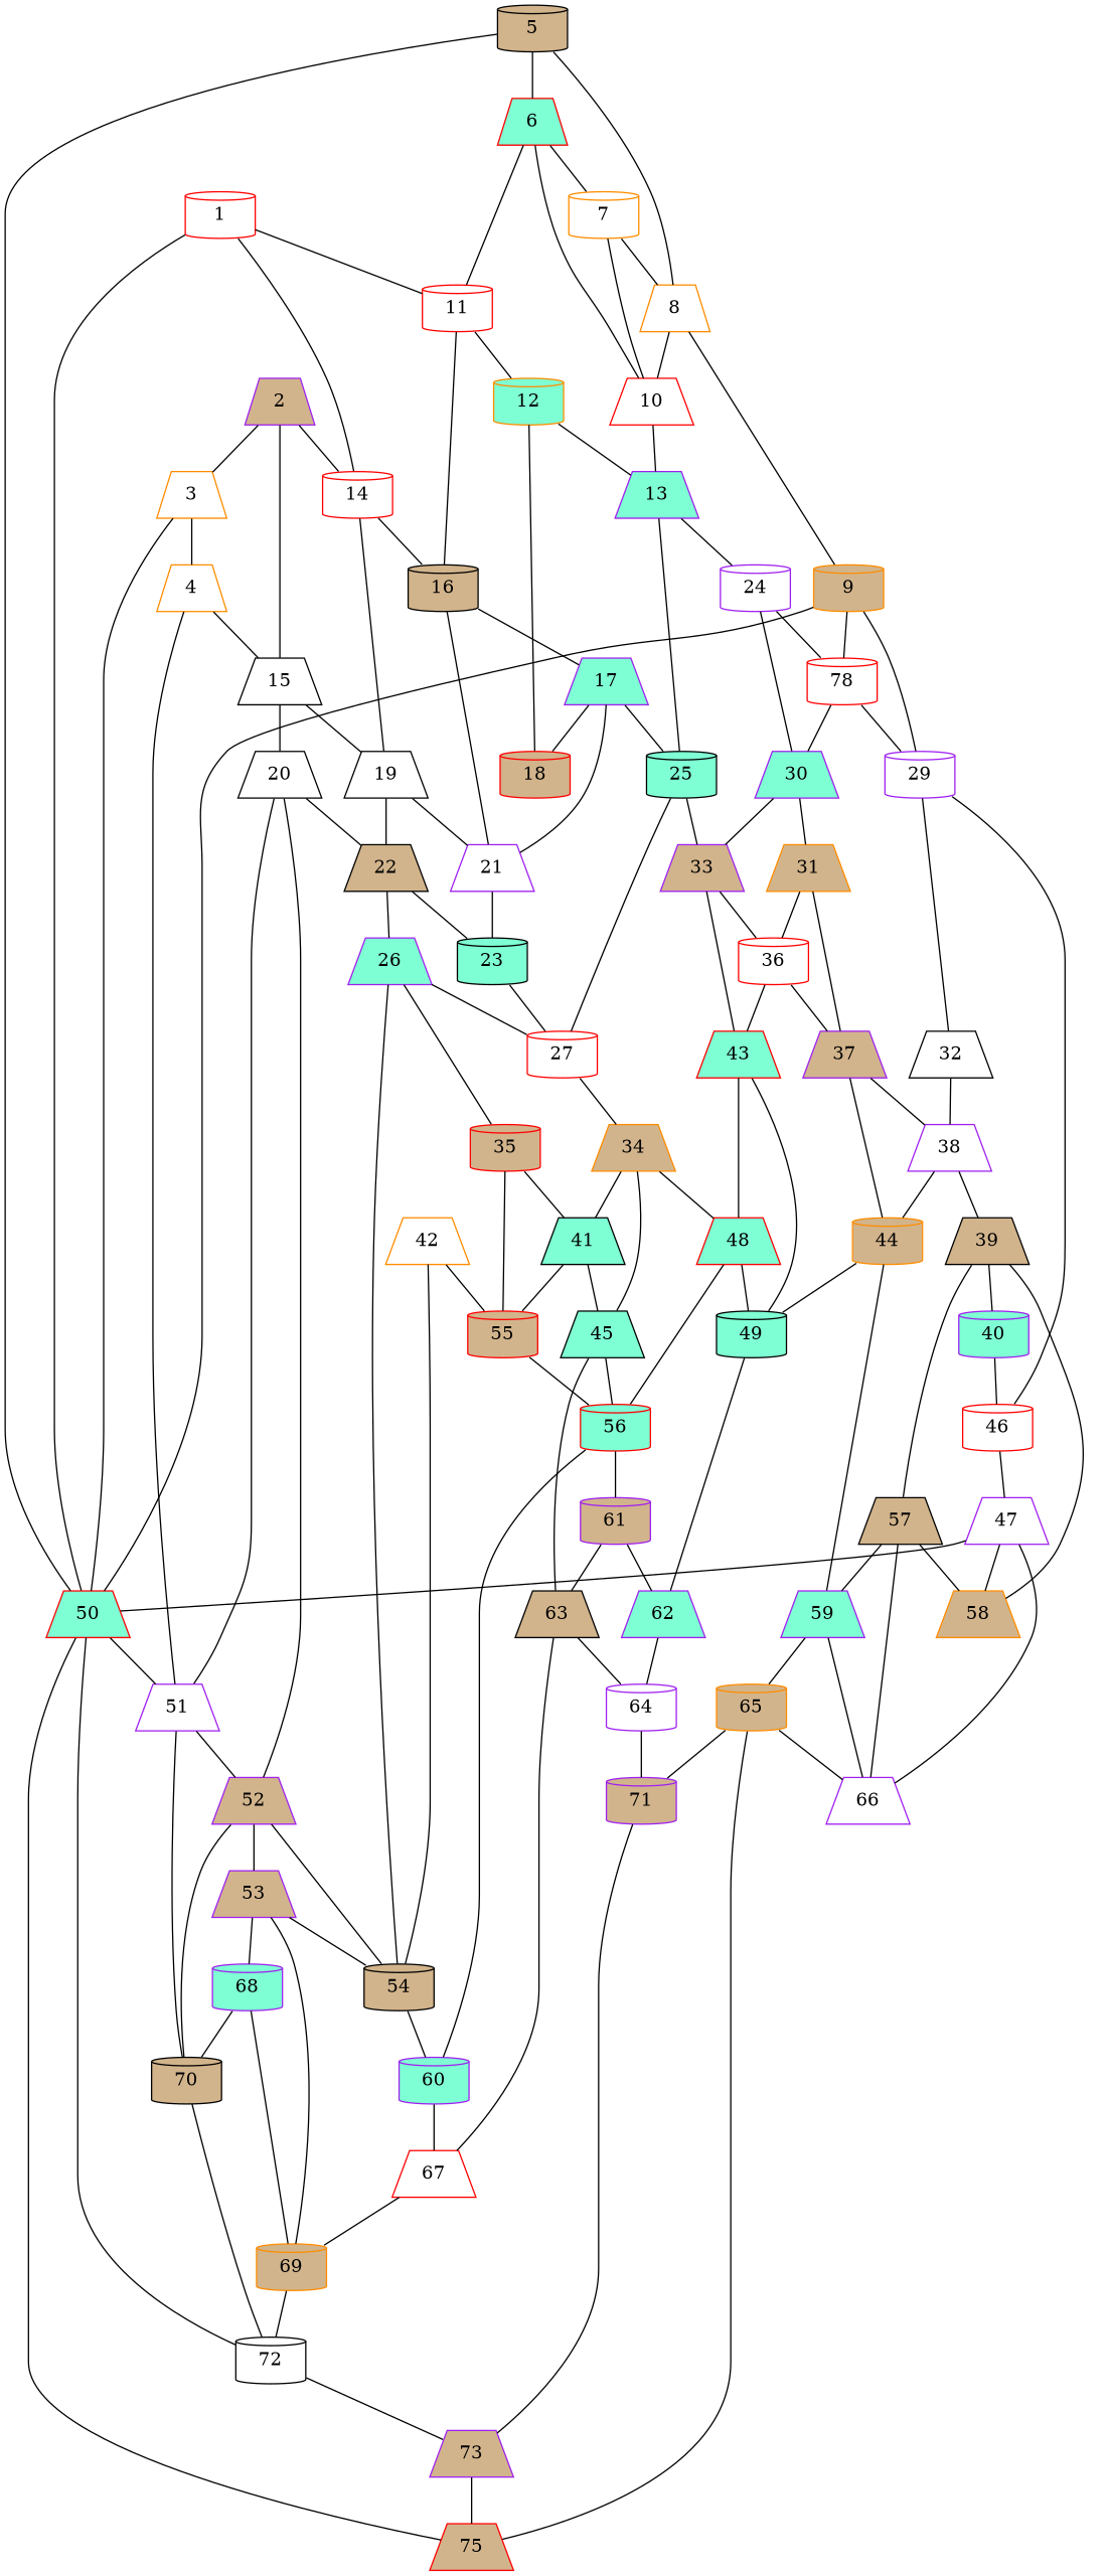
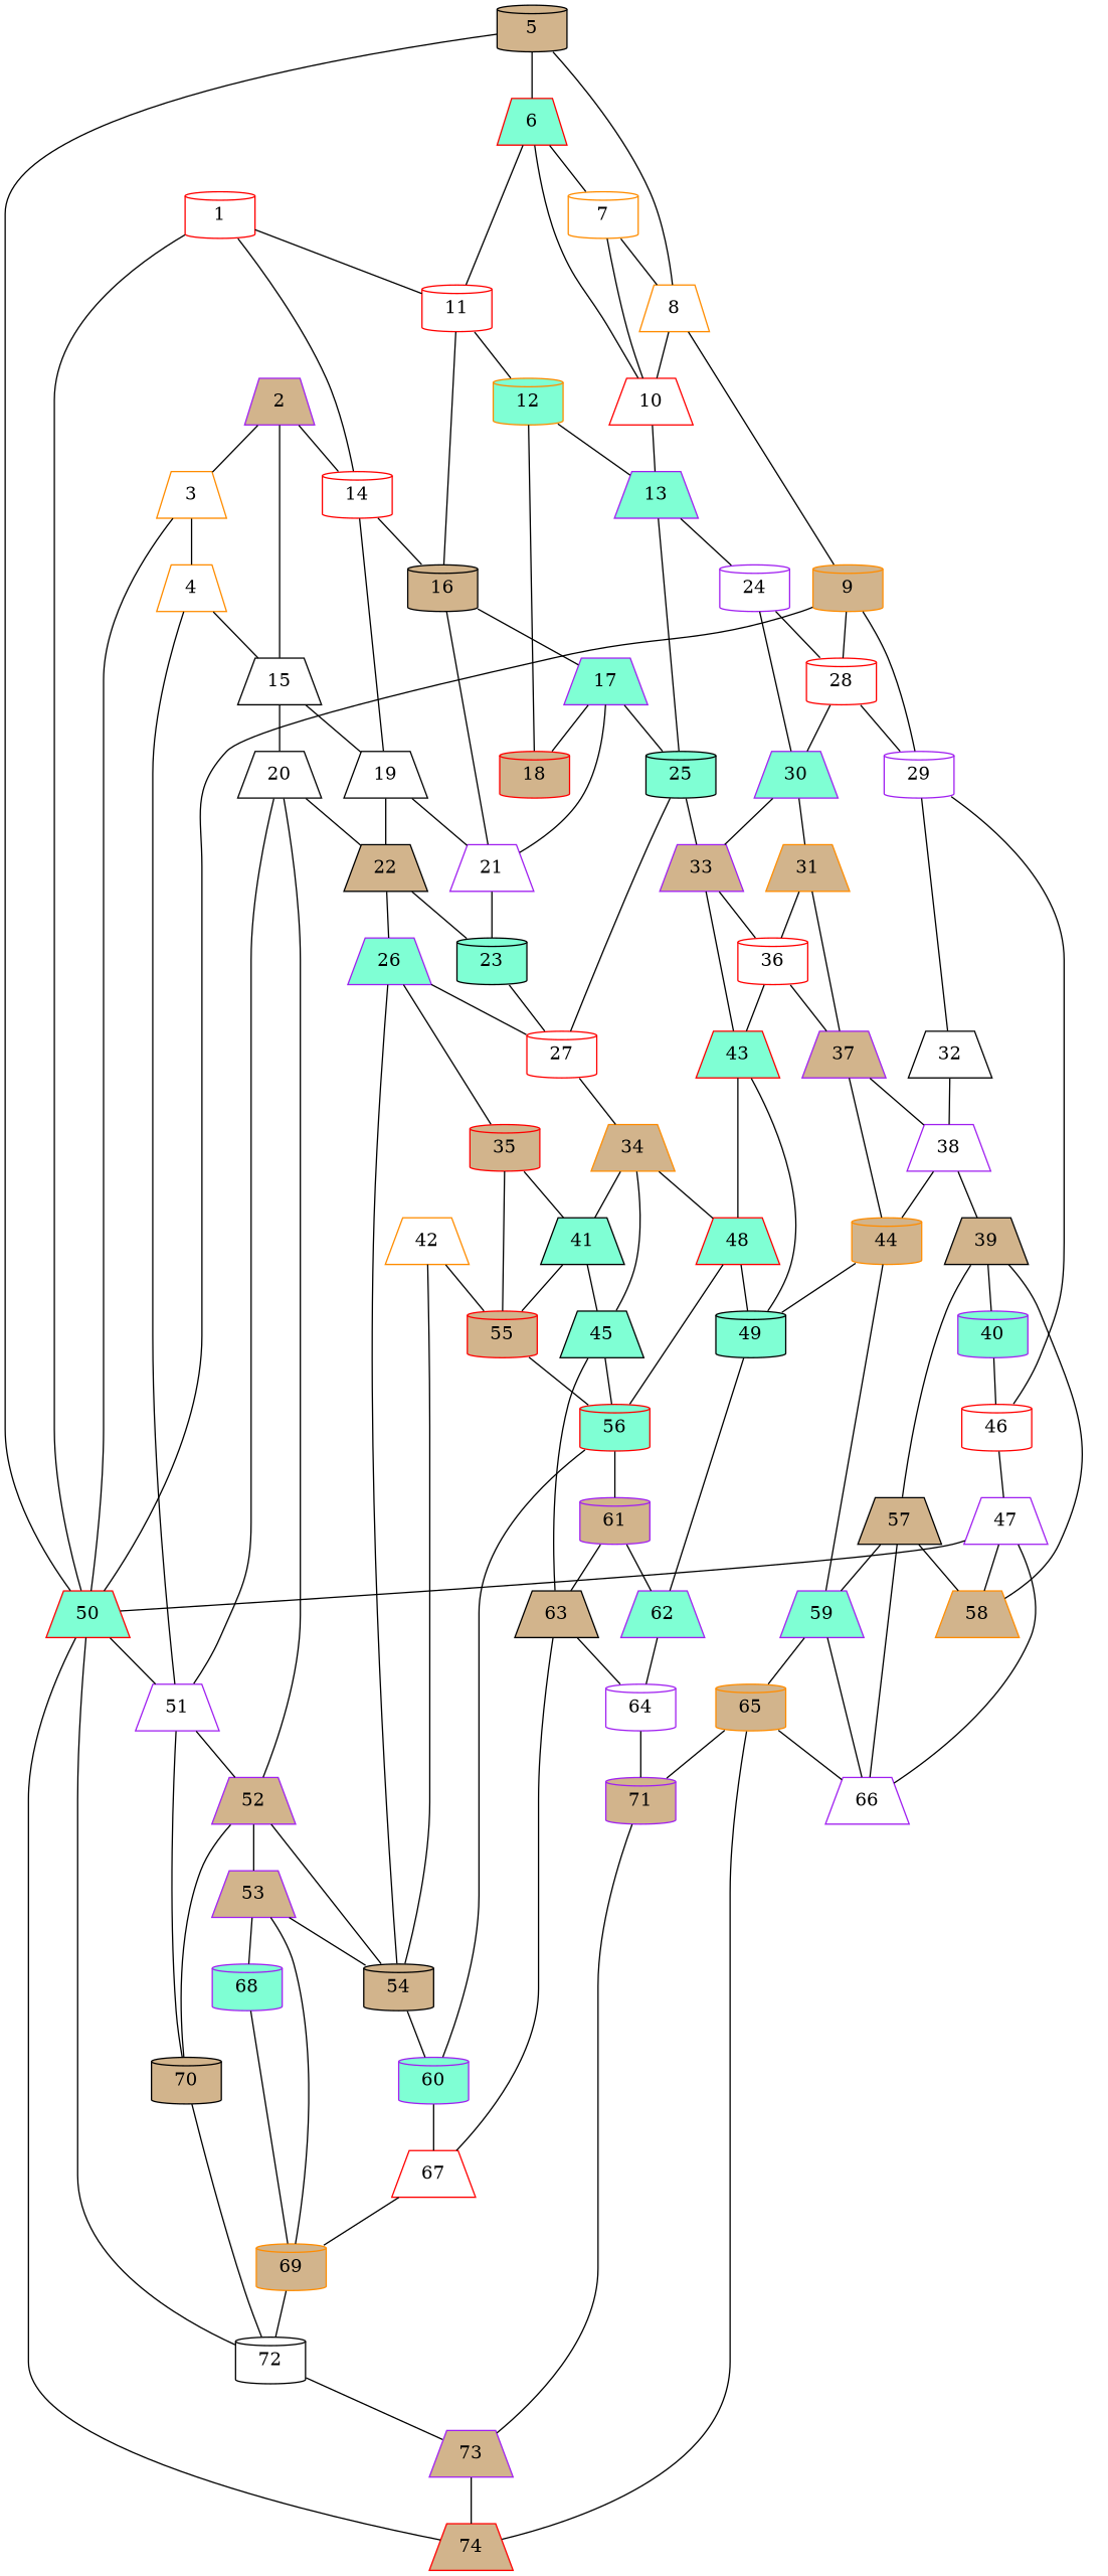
  graph {
    node [color=purple fillcolor=white shape=trapezium style=filled]
    edge [weight=1.0]
    1 [color=red shape=cylinder]
    11 [color=red shape=cylinder]
    14 [color=red shape=cylinder]
    50 [color=red fillcolor=aquamarine]
    12 [color=darkorange fillcolor=aquamarine shape=cylinder]
    16 [color=black fillcolor=tan shape=cylinder]
    19 [color=black]
    51
    72 [color=black shape=cylinder]
-   74 [color=red fillcolor=tan label=75]
+   74 [color=red fillcolor=tan]
    2 [fillcolor=tan]
    3 [color=darkorange]
    15 [color=black]
    4 [color=darkorange]
    20 [color=black]
    52 [fillcolor=tan]
    70 [color=black fillcolor=tan shape=cylinder]
    5 [color=black fillcolor=tan shape=cylinder]
    6 [color=red fillcolor=aquamarine]
    8 [color=darkorange]
    7 [color=darkorange shape=cylinder]
    10 [color=red]
    9 [color=darkorange fillcolor=tan shape=cylinder]
    13 [fillcolor=aquamarine]
-   28 [color=red shape=cylinder label=78]
+   28 [color=red shape=cylinder]
    29 [shape=cylinder]
    30 [fillcolor=aquamarine]
    32 [color=black]
    46 [color=red shape=cylinder]
    24 [shape=cylinder]
    25 [color=black fillcolor=aquamarine shape=cylinder]
    18 [color=red fillcolor=tan shape=cylinder]
    17 [fillcolor=aquamarine]
    21
    27 [color=red shape=cylinder]
    33 [fillcolor=tan]
    22 [color=black fillcolor=tan]
    23 [color=black fillcolor=aquamarine shape=cylinder]
    26 [fillcolor=aquamarine]
    54 [color=black fillcolor=tan shape=cylinder]
    53 [fillcolor=tan]
    35 [color=red fillcolor=tan shape=cylinder]
    34 [color=darkorange fillcolor=tan]
    31 [color=darkorange fillcolor=tan]
    36 [color=red shape=cylinder]
    43 [color=red fillcolor=aquamarine]
    41 [color=black fillcolor=aquamarine]
    55 [color=red fillcolor=tan shape=cylinder]
    60 [fillcolor=aquamarine shape=cylinder]
    45 [color=black fillcolor=aquamarine]
    48 [color=red fillcolor=aquamarine]
    38
    47
    37 [fillcolor=tan]
    44 [color=darkorange fillcolor=tan shape=cylinder]
    39 [color=black fillcolor=tan]
    49 [color=black fillcolor=aquamarine shape=cylinder]
    56 [color=red fillcolor=aquamarine shape=cylinder]
    63 [color=black fillcolor=tan]
    59 [fillcolor=aquamarine]
    40 [fillcolor=aquamarine shape=cylinder]
    57 [color=black fillcolor=tan]
    58 [color=darkorange fillcolor=tan]
    66
    42 [color=darkorange]
    62 [fillcolor=aquamarine]
    65 [color=darkorange fillcolor=tan shape=cylinder]
    61 [fillcolor=tan shape=cylinder]
    64 [shape=cylinder]
    73 [fillcolor=tan]
    68 [fillcolor=aquamarine shape=cylinder]
    69 [color=darkorange fillcolor=tan shape=cylinder]
    67 [color=red]
    71 [fillcolor=tan shape=cylinder]
    1 -- 11
    1 -- 14
    1 -- 50 [weight=2.0]
    11 -- 12
    11 -- 16
    14 -- 16
    14 -- 19
    50 -- 51 [weight=2.0]
    50 -- 72
    50 -- 74
    12 -- 13
    12 -- 18 [weight=2.0]
    16 -- 17
    16 -- 21
    19 -- 21
    19 -- 22
    51 -- 52
    51 -- 70
    72 -- 73
    2 -- 14
    2 -- 3
    2 -- 15
    3 -- 50
    3 -- 4 [weight=2.0]
    15 -- 19
    15 -- 20
    4 -- 51
    4 -- 15
    20 -- 51
    20 -- 52
    20 -- 22
    52 -- 70
    52 -- 54
    52 -- 53
    70 -- 72
    5 -- 50
    5 -- 6
    5 -- 8
    6 -- 11
    6 -- 7
    6 -- 10
    8 -- 10
    8 -- 9
    7 -- 8
    7 -- 10
    10 -- 13
    9 -- 50
    9 -- 28
    9 -- 29
    13 -- 24
    13 -- 25
    28 -- 29
    28 -- 30
    29 -- 32
    29 -- 46
    30 -- 33
    30 -- 31
    32 -- 38
    46 -- 47
    24 -- 28
    24 -- 30
    25 -- 27
    25 -- 33
    17 -- 25
    17 -- 18
    17 -- 21
    21 -- 23
    27 -- 34
    33 -- 36
    33 -- 43
    22 -- 23
    22 -- 26
    23 -- 27
    26 -- 27
    26 -- 54
    26 -- 35
    54 -- 60
    53 -- 54
    53 -- 68
    53 -- 69
    35 -- 41
    35 -- 55
    34 -- 41
    34 -- 45
    34 -- 48
    31 -- 36
    31 -- 37
    36 -- 43
    36 -- 37
    43 -- 48
    43 -- 49
    41 -- 55
    41 -- 45
    55 -- 56
    60 -- 67
    45 -- 56
    45 -- 63
    48 -- 49
    48 -- 56
    38 -- 44
    38 -- 39
    47 -- 50
    47 -- 58
    47 -- 66
    37 -- 38
    37 -- 44
    44 -- 49
    44 -- 59
    39 -- 40
    39 -- 57
    39 -- 58
    49 -- 62
    56 -- 60
    56 -- 61 [weight=2.0]
    63 -- 64
    63 -- 67
    59 -- 66
    59 -- 65
    40 -- 46 [weight=2.0]
    57 -- 59
    57 -- 58
    57 -- 66
    42 -- 54 [weight=2.0]
    42 -- 55 [weight=2.0]
    62 -- 64
    65 -- 74
    65 -- 66
    65 -- 71
    61 -- 63
    61 -- 62
    64 -- 71 [weight=2.0]
    73 -- 74
-   68 -- 70
    68 -- 69
    69 -- 72
    67 -- 69
    71 -- 73
  }
